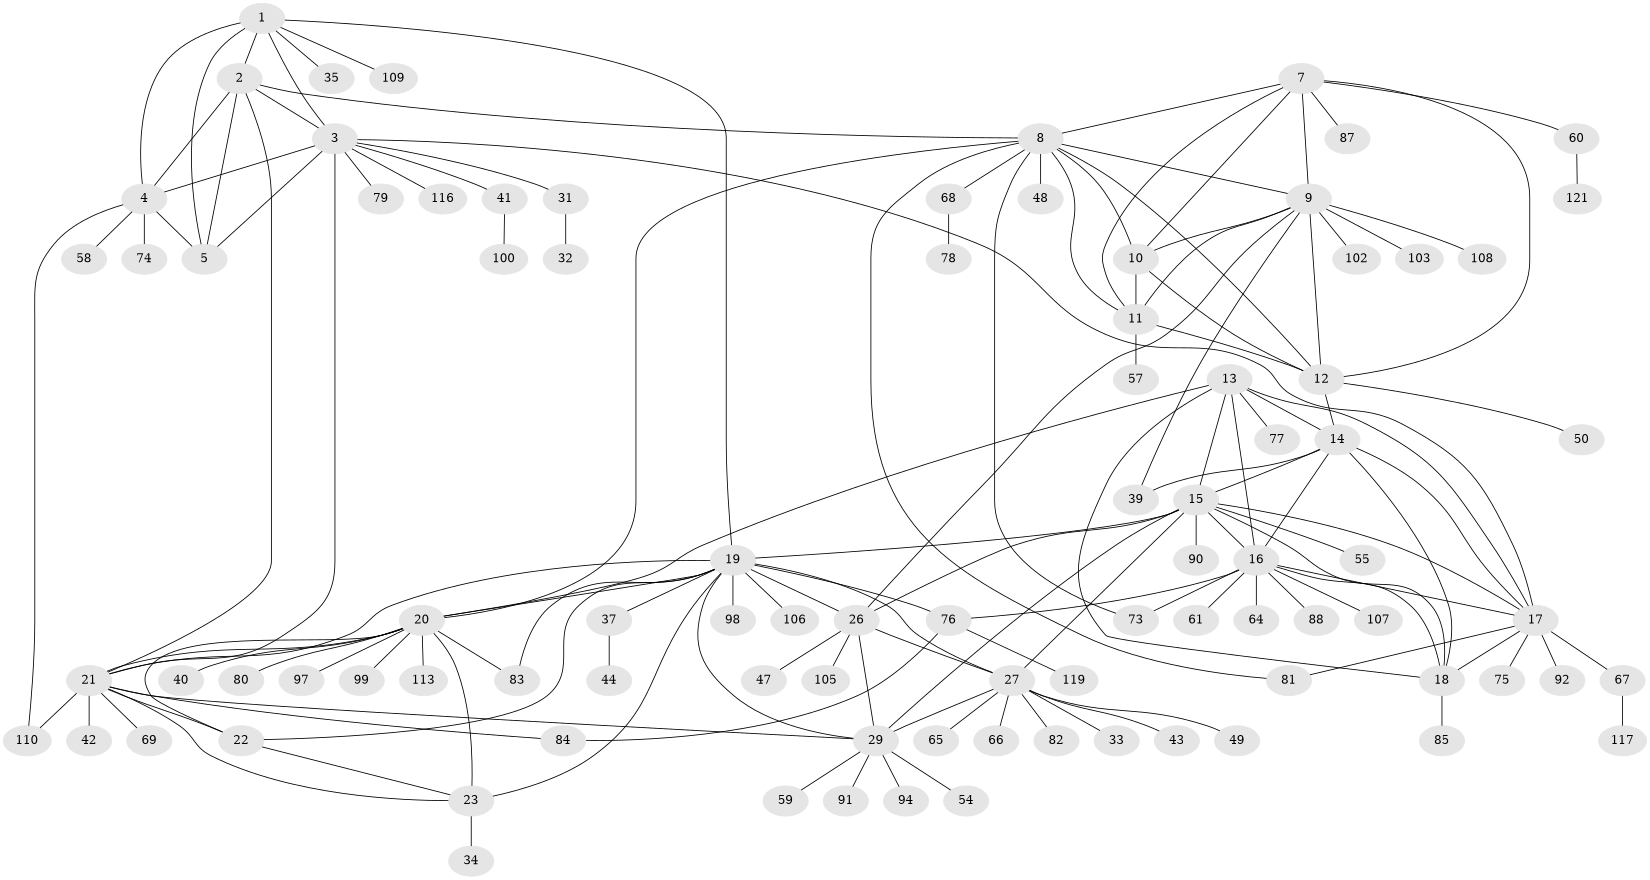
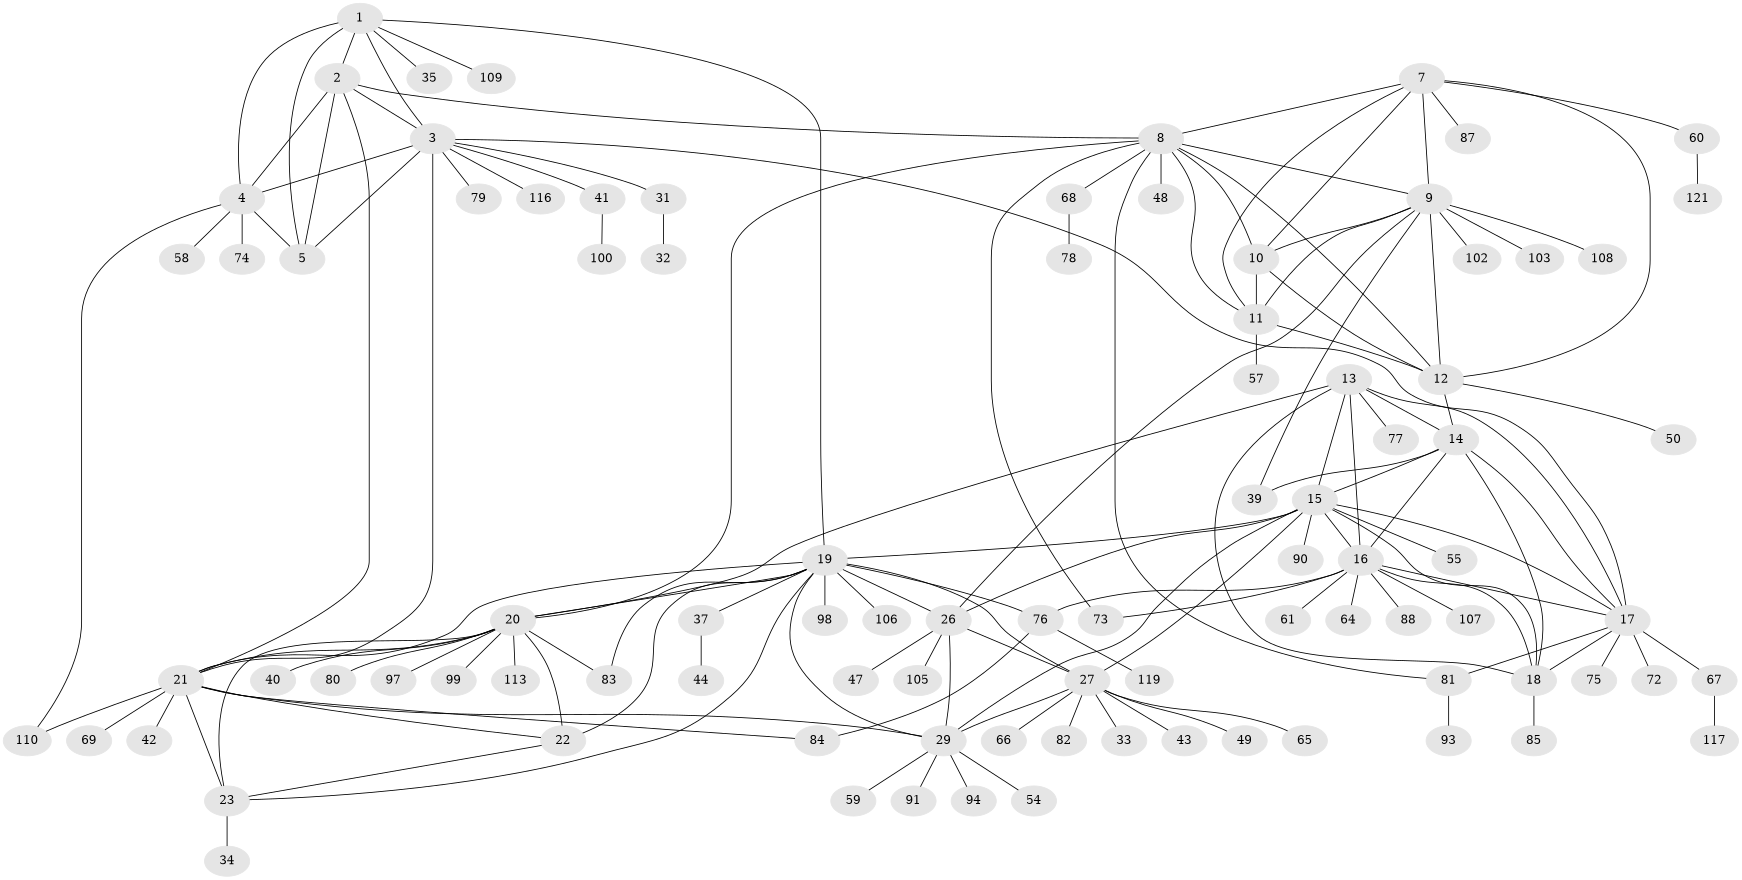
  graph {
    node [color=gray90 style=filled]
    1 [super="+111"]
    2 [super="+36"]
    3 [super="+114"]
    4 [super="+6"]
    5
    19 [super="+25"]
    35
    109
    8 [super="+112"]
    21 [super="+45"]
    17 [super="+123"]
    31 [super="+51"]
    41 [super="+56"]
    79
    116
    58
    74
    110
    20 [super="+24"]
    26 [super="+92"]
    27 [super="+28"]
    29 [super="+62"]
    76 [super="+96"]
    22 [super="+63"]
    23
    37
    83
    98
    106
    9 [super="+122"]
    10 [super="+46"]
    11 [super="+118"]
    12 [super="+89"]
    48
    68 [super="+70"]
    73 [super="+101"]
    81
    42 [super="+52"]
    69
    84
    18 [super="+115"]
    67
-   72 [label=92]
+   72
    75
    32
    100
    7 [super="+86"]
    60
    87
    39
    102
    103
    108
    57
    14 [super="+53"]
    50
    121
    40
    80 [super="+95"]
    97
    99
    113
    78
+   93
    47
    105
    15 [super="+30"]
    16 [super="+38"]
    13 [super="+71"]
    77
    55
    90
    61
    64
    88
    107
    85
    33
    43
    49
    65
    66
    82
    54
    59 [super="+104"]
    91
    94
    119
    117
    34
    44
    1 -- 2
    1 -- 3
    1 -- 4 [weight=2]
    1 -- 5
    1 -- 19
    1 -- 35
    1 -- 109
    2 -- 3
    2 -- 4 [weight=2]
    2 -- 5
    2 -- 8
    2 -- 21
    3 -- 4 [weight=2]
    3 -- 5
    3 -- 21
    3 -- 17
    3 -- 31
    3 -- 41
    3 -- 79
    3 -- 116
    4 -- 5 [weight=2]
    4 -- 58
    4 -- 74
    4 -- 110
    19 -- 21
    19 -- 20 [weight=2]
    19 -- 26
    19 -- 27 [weight=2]
    19 -- 29
    19 -- 76
    19 -- 22
    19 -- 23
    19 -- 37
    19 -- 83
    19 -- 98
    19 -- 106
    8 -- 20
    8 -- 9
    8 -- 10
    8 -- 11
    8 -- 12
    8 -- 48
    8 -- 68
    8 -- 73
    8 -- 81
    21 -- 110
    21 -- 29
    21 -- 22
    21 -- 23
    21 -- 42
    21 -- 69
    21 -- 84
    17 -- 81
    17 -- 18
    17 -- 67
    17 -- 72
    17 -- 75
    31 -- 32
    41 -- 100
    20 -- 21 [weight=2]
    20 -- 22 [weight=2]
    20 -- 23 [weight=2]
    20 -- 83
    20 -- 40
    20 -- 80
    20 -- 97
    20 -- 99
    20 -- 113
    26 -- 27 [weight=2]
    26 -- 29
    26 -- 47
    26 -- 105
    27 -- 29 [weight=2]
    27 -- 33
    27 -- 43
    27 -- 49
    27 -- 65
    27 -- 66
    27 -- 82
    29 -- 54
    29 -- 59
    29 -- 91
    29 -- 94
    76 -- 84
    76 -- 119
    22 -- 23
    23 -- 34
    37 -- 44
    9 -- 26
    9 -- 10
    9 -- 11
    9 -- 12
    9 -- 39
    9 -- 102
    9 -- 103
    9 -- 108
    10 -- 11
    10 -- 12
    11 -- 12
    11 -- 57
    12 -- 14
    12 -- 50
    68 -- 78
+   81 -- 93
    18 -- 85
    67 -- 117
    7 -- 8
    7 -- 9
    7 -- 10
    7 -- 11
    7 -- 12
    7 -- 60
    7 -- 87
    60 -- 121
    14 -- 17
    14 -- 18
    14 -- 39
    14 -- 15
    14 -- 16
    15 -- 19
    15 -- 17
    15 -- 26
    15 -- 27 [weight=2]
    15 -- 29
    15 -- 18
    15 -- 16
    15 -- 55
    15 -- 90
    16 -- 17
    16 -- 76
    16 -- 73
    16 -- 18
    16 -- 61
    16 -- 64
    16 -- 88
    16 -- 107
    13 -- 17
    13 -- 20
    13 -- 18
    13 -- 14
    13 -- 15
    13 -- 16
    13 -- 77
  }
